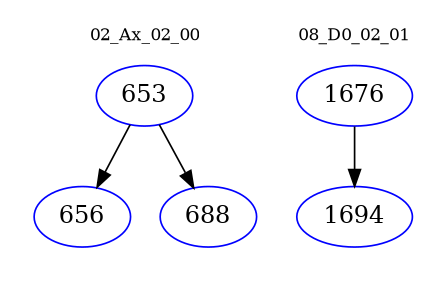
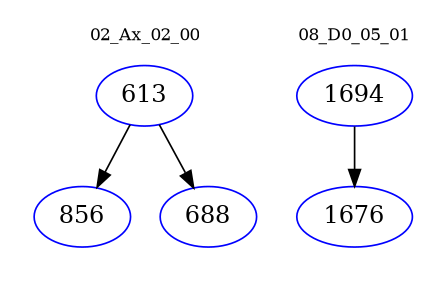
  digraph {
    node [color=blue]
    edge [color=black]
-   n1 [label=653]
-   n2 [label=656]
+   n1 [label=613]
+   n2 [label=856]
    n3 [label=688]
    n4 [label=1676]
    n5 [label=1694]
    subgraph cluster_1 {
      color=white
      fontsize=10
      label="02_Ax_02_00"
      n1
      n2
      n3
    }
    subgraph cluster_2 {
      color=white
      fontsize=10
-     label="08_D0_02_01"
+     label="08_D0_05_01"
      n4
      n5
    }
    n1 -> n2
    n1 -> n3
-   n4 -> n5
+   n5 -> n4
  }
